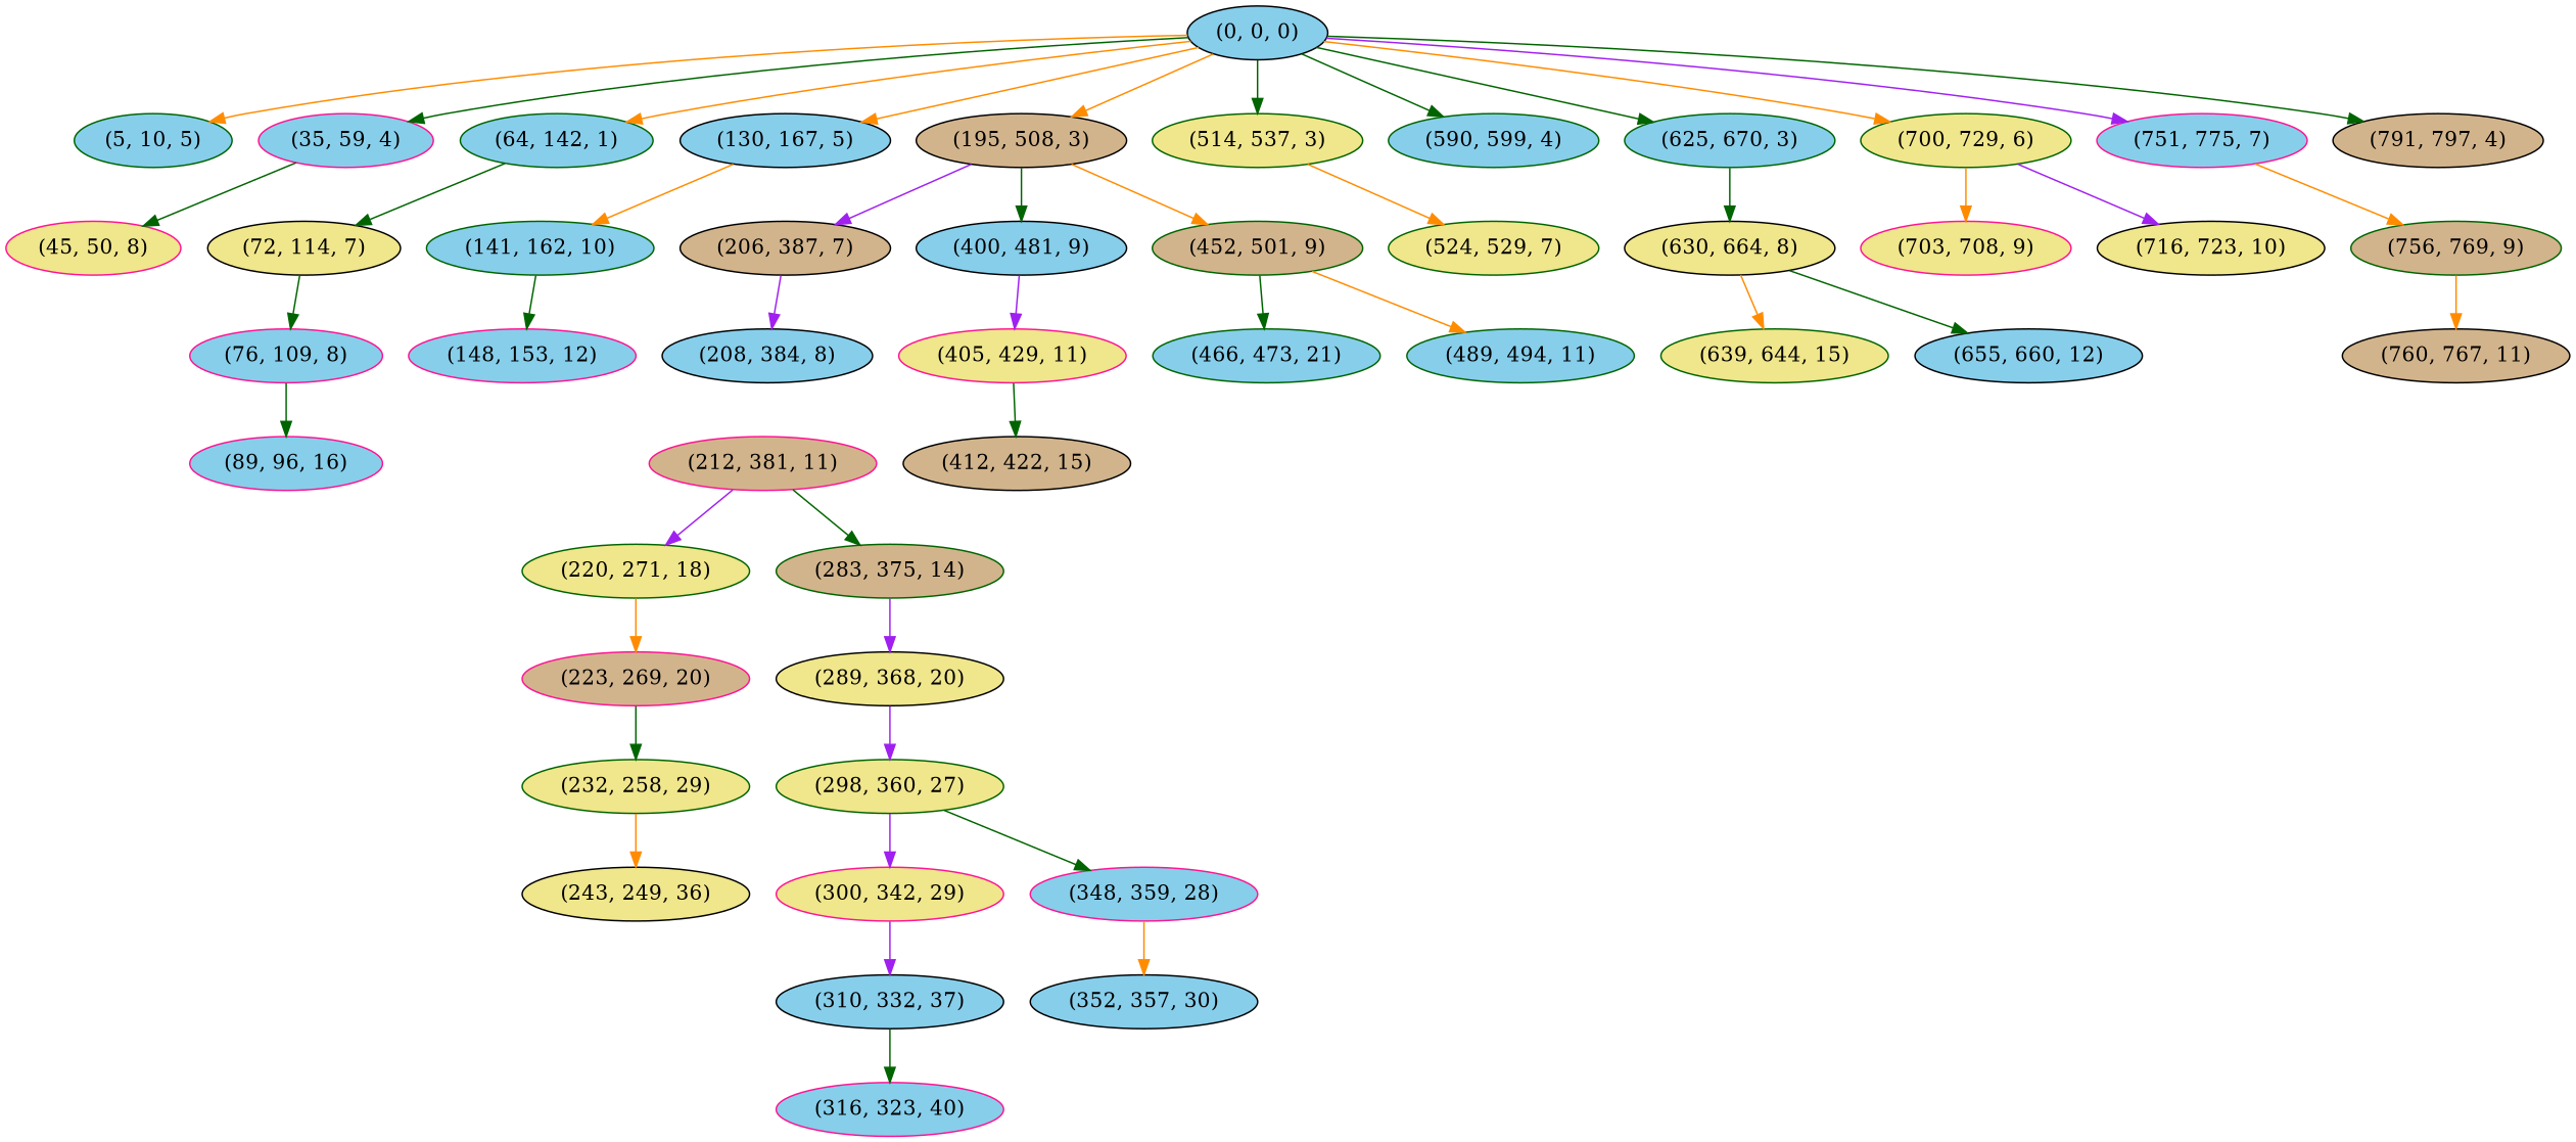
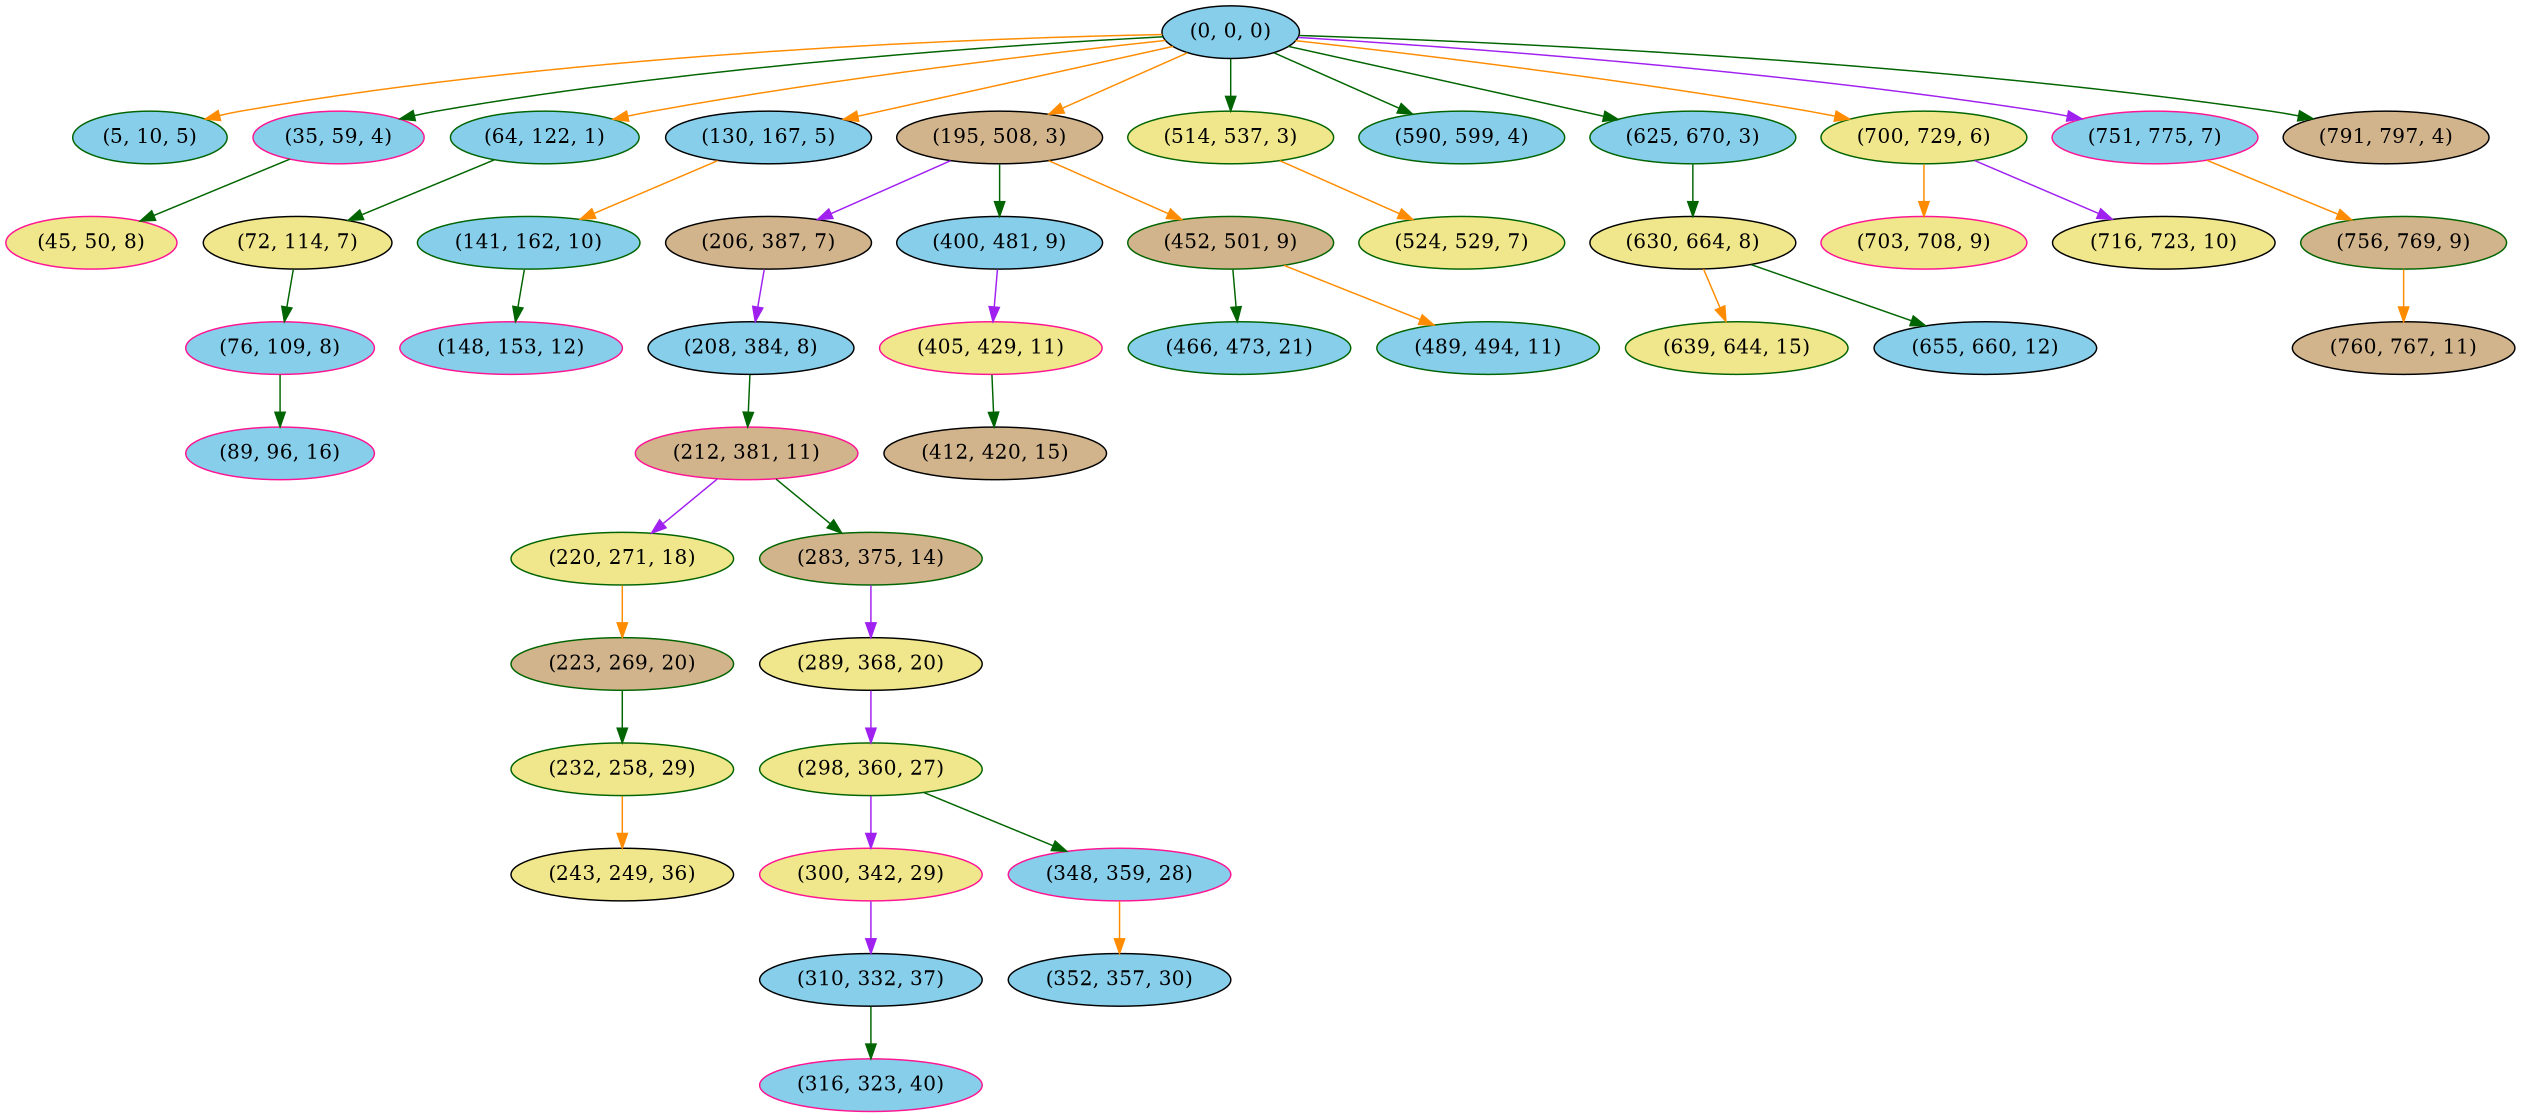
  digraph {
    node [color=darkgreen fillcolor=skyblue style=filled]
    edge [color=darkgreen]
    "(5, 10, 5)"
    "(0, 0, 0)" [color=black]
    "(35, 59, 4)" [color=deeppink]
-   "(64, 122, 1)" [label="(64, 142, 1)"]
+   "(64, 122, 1)"
    "(130, 167, 5)" [color=black]
    "(195, 508, 3)" [color=black fillcolor=tan]
    "(514, 537, 3)" [fillcolor=khaki]
    "(590, 599, 4)"
    "(625, 670, 3)"
    "(700, 729, 6)" [fillcolor=khaki]
    "(751, 775, 7)" [color=deeppink]
    "(791, 797, 4)" [color=black fillcolor=tan]
    "(45, 50, 8)" [color=deeppink fillcolor=khaki]
    "(72, 114, 7)" [color=black fillcolor=khaki]
    "(141, 162, 10)"
    "(206, 387, 7)" [color=black fillcolor=tan]
    n17 [color=black label="(400, 481, 9)"]
    "(452, 501, 9)" [fillcolor=tan]
    "(524, 529, 7)" [fillcolor=khaki]
    "(630, 664, 8)" [color=black fillcolor=khaki]
    "(703, 708, 9)" [color=deeppink fillcolor=khaki]
    "(716, 723, 10)" [color=black fillcolor=khaki]
    "(756, 769, 9)" [fillcolor=tan]
    "(76, 109, 8)" [color=deeppink]
    "(89, 96, 16)" [color=deeppink]
    "(148, 153, 12)" [color=deeppink]
    "(208, 384, 8)" [color=black]
    "(405, 429, 11)" [color=deeppink fillcolor=khaki]
    "(466, 473, 21)"
    "(489, 494, 11)"
    "(212, 381, 11)" [color=deeppink fillcolor=tan]
    "(220, 271, 18)" [fillcolor=khaki]
    "(283, 375, 14)" [fillcolor=tan]
-   "(223, 269, 20)" [color=deeppink fillcolor=tan]
+   "(223, 269, 20)" [fillcolor=tan]
    "(289, 368, 20)" [color=black fillcolor=khaki]
    "(232, 258, 29)" [fillcolor=khaki]
    "(243, 249, 36)" [color=black fillcolor=khaki]
    "(298, 360, 27)" [fillcolor=khaki]
    "(300, 342, 29)" [color=deeppink fillcolor=khaki]
    "(348, 359, 28)" [color=deeppink]
    "(310, 332, 37)" [color=black]
    "(352, 357, 30)" [color=black]
    "(316, 323, 40)" [color=deeppink]
-   "(412, 422, 15)" [color=black fillcolor=tan]
+   "(412, 422, 15)" [color=black fillcolor=tan label="(412, 420, 15)"]
    "(639, 644, 15)" [fillcolor=khaki]
    "(655, 660, 12)" [color=black]
    "(760, 767, 11)" [color=black fillcolor=tan]
    "(0, 0, 0)" -> "(5, 10, 5)" [color=darkorange]
    "(0, 0, 0)" -> "(35, 59, 4)"
    "(0, 0, 0)" -> "(64, 122, 1)" [color=darkorange]
    "(0, 0, 0)" -> "(130, 167, 5)" [color=darkorange]
    "(0, 0, 0)" -> "(195, 508, 3)" [color=darkorange]
    "(0, 0, 0)" -> "(514, 537, 3)"
    "(0, 0, 0)" -> "(590, 599, 4)"
    "(0, 0, 0)" -> "(625, 670, 3)"
    "(0, 0, 0)" -> "(700, 729, 6)" [color=darkorange]
    "(0, 0, 0)" -> "(751, 775, 7)" [color=purple]
    "(0, 0, 0)" -> "(791, 797, 4)"
    "(35, 59, 4)" -> "(45, 50, 8)"
    "(64, 122, 1)" -> "(72, 114, 7)"
    "(130, 167, 5)" -> "(141, 162, 10)" [color=darkorange]
    "(195, 508, 3)" -> "(206, 387, 7)" [color=purple]
    "(195, 508, 3)" -> n17
    "(195, 508, 3)" -> "(452, 501, 9)" [color=darkorange]
    "(514, 537, 3)" -> "(524, 529, 7)" [color=darkorange]
    "(625, 670, 3)" -> "(630, 664, 8)"
    "(700, 729, 6)" -> "(703, 708, 9)" [color=darkorange]
    "(700, 729, 6)" -> "(716, 723, 10)" [color=purple]
    "(751, 775, 7)" -> "(756, 769, 9)" [color=darkorange]
    "(72, 114, 7)" -> "(76, 109, 8)"
    "(141, 162, 10)" -> "(148, 153, 12)"
    "(206, 387, 7)" -> "(208, 384, 8)" [color=purple]
    n17 -> "(405, 429, 11)" [color=purple]
    "(452, 501, 9)" -> "(466, 473, 21)"
    "(452, 501, 9)" -> "(489, 494, 11)" [color=darkorange]
    "(630, 664, 8)" -> "(639, 644, 15)" [color=darkorange]
    "(630, 664, 8)" -> "(655, 660, 12)"
    "(756, 769, 9)" -> "(760, 767, 11)" [color=darkorange]
    "(76, 109, 8)" -> "(89, 96, 16)"
+   "(208, 384, 8)" -> "(212, 381, 11)"
    "(405, 429, 11)" -> "(412, 422, 15)"
    "(212, 381, 11)" -> "(220, 271, 18)" [color=purple]
    "(212, 381, 11)" -> "(283, 375, 14)"
    "(220, 271, 18)" -> "(223, 269, 20)" [color=darkorange]
    "(283, 375, 14)" -> "(289, 368, 20)" [color=purple]
    "(223, 269, 20)" -> "(232, 258, 29)"
    "(289, 368, 20)" -> "(298, 360, 27)" [color=purple]
    "(232, 258, 29)" -> "(243, 249, 36)" [color=darkorange]
    "(298, 360, 27)" -> "(300, 342, 29)" [color=purple]
    "(298, 360, 27)" -> "(348, 359, 28)"
    "(300, 342, 29)" -> "(310, 332, 37)" [color=purple]
    "(348, 359, 28)" -> "(352, 357, 30)" [color=darkorange]
    "(310, 332, 37)" -> "(316, 323, 40)"
  }
